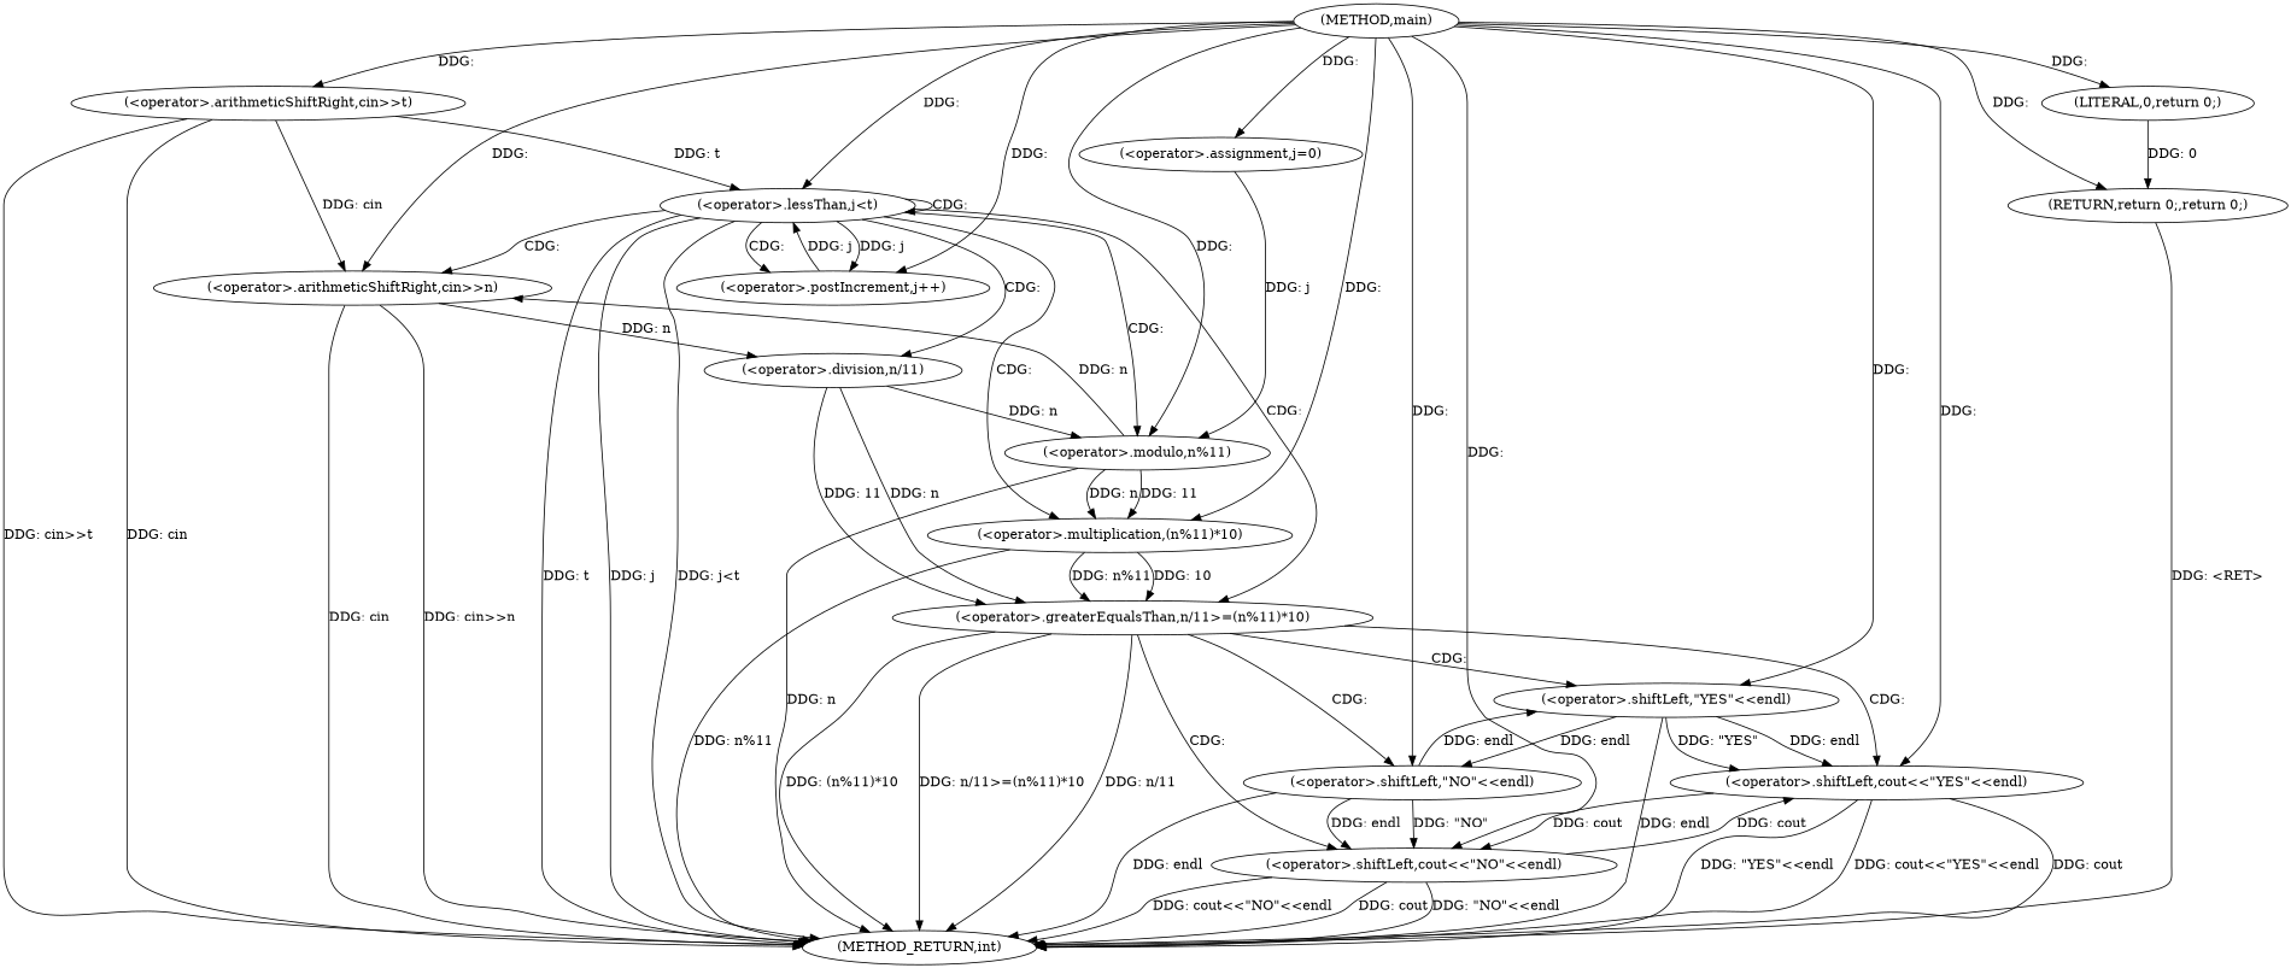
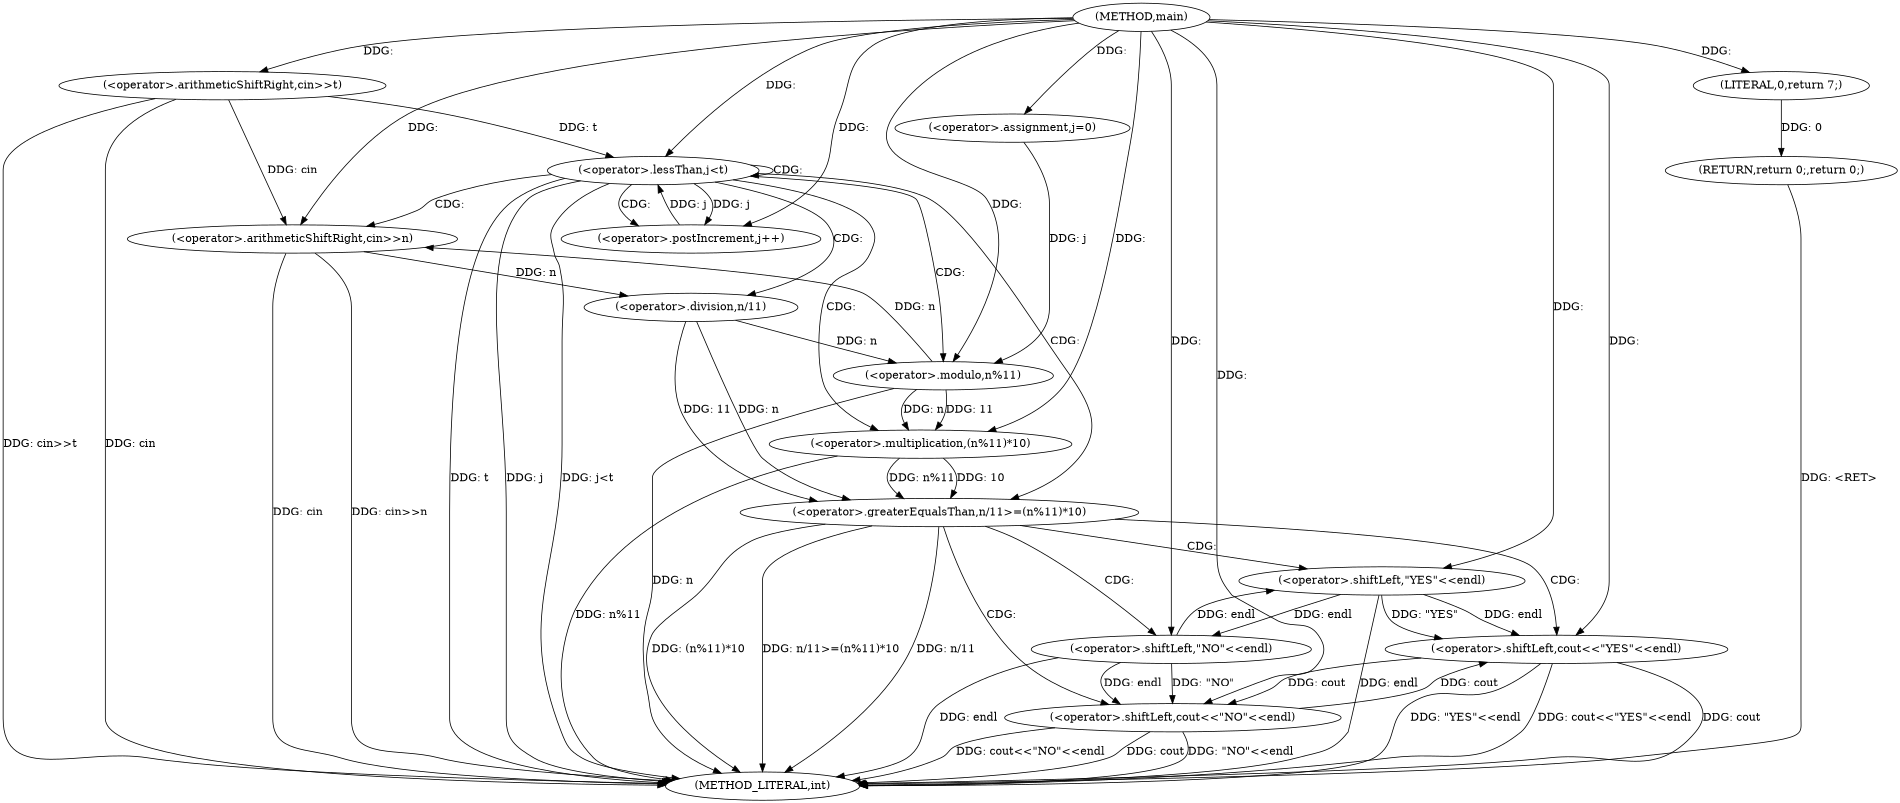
  digraph {
    n1 [label="(METHOD,main)"]
    n2 [label="(<operator>.arithmeticShiftRight,cin>>t)"]
    n3 [label="(RETURN,return 0;,return 0;)"]
    n4 [label="(<operator>.assignment,j=0)"]
    n5 [label="(<operator>.lessThan,j<t)"]
    n6 [label="(<operator>.postIncrement,j++)"]
-   n7 [label="(LITERAL,0,return 0;)"]
+   n7 [label="(LITERAL,0,return 7;)"]
    n8 [label="(<operator>.arithmeticShiftRight,cin>>n)"]
    n9 [label="(<operator>.shiftLeft,cout<<\"YES\"<<endl)"]
    n10 [label="(<operator>.shiftLeft,cout<<\"NO\"<<endl)"]
    n11 [label="(<operator>.multiplication,(n%11)*10)"]
    n12 [label="(<operator>.shiftLeft,\"YES\"<<endl)"]
    n13 [label="(<operator>.modulo,n%11)"]
    n14 [label="(<operator>.shiftLeft,\"NO\"<<endl)"]
-   n15 [label="(METHOD_RETURN,int)"]
+   n15 [label="(METHOD_LITERAL,int)"]
    n16 [label="(<operator>.division,n/11)"]
    n17 [label="(<operator>.greaterEqualsThan,n/11>=(n%11)*10)"]
    n1 -> n2 [label="DDG: "]
-   n1 -> n3 [label="DDG: "]
    n1 -> n4 [label="DDG: "]
    n1 -> n5 [label="DDG: "]
    n1 -> n6 [label="DDG: "]
    n1 -> n7 [label="DDG: "]
    n1 -> n8 [label="DDG: "]
    n1 -> n9 [label="DDG: "]
    n1 -> n10 [label="DDG: "]
    n1 -> n11 [label="DDG: "]
    n1 -> n12 [label="DDG: "]
    n1 -> n13 [label="DDG: "]
    n1 -> n14 [label="DDG: "]
    n2 -> n5 [label="DDG: t"]
    n2 -> n8 [label="DDG: cin"]
    n2 -> n15 [label="DDG: cin"]
    n2 -> n15 [label="DDG: cin>>t"]
    n3 -> n15 [label="DDG: <RET>"]
    n4 -> n13 [label="DDG: j"]
    n5 -> n5 [label="CDG: "]
    n5 -> n6 [label="DDG: j"]
    n5 -> n6 [label="CDG: "]
    n5 -> n8 [label="CDG: "]
    n5 -> n11 [label="CDG: "]
    n5 -> n13 [label="CDG: "]
    n5 -> n15 [label="DDG: j"]
    n5 -> n15 [label="DDG: t"]
    n5 -> n15 [label="DDG: j<t"]
    n5 -> n16 [label="CDG: "]
    n5 -> n17 [label="CDG: "]
    n6 -> n5 [label="DDG: j"]
    n7 -> n3 [label="DDG: 0"]
    n8 -> n15 [label="DDG: cin"]
    n8 -> n15 [label="DDG: cin>>n"]
    n8 -> n16 [label="DDG: n"]
    n9 -> n10 [label="DDG: cout"]
    n9 -> n15 [label="DDG: cout"]
    n9 -> n15 [label="DDG: \"YES\"<<endl"]
    n9 -> n15 [label="DDG: cout<<\"YES\"<<endl"]
    n10 -> n9 [label="DDG: cout"]
    n10 -> n15 [label="DDG: cout"]
    n10 -> n15 [label="DDG: \"NO\"<<endl"]
    n10 -> n15 [label="DDG: cout<<\"NO\"<<endl"]
    n11 -> n15 [label="DDG: n%11"]
    n11 -> n17 [label="DDG: n%11"]
    n11 -> n17 [label="DDG: 10"]
    n12 -> n9 [label="DDG: endl"]
    n12 -> n9 [label="DDG: \"YES\""]
    n12 -> n14 [label="DDG: endl"]
    n12 -> n15 [label="DDG: endl"]
    n13 -> n8 [label="DDG: n"]
    n13 -> n11 [label="DDG: n"]
    n13 -> n11 [label="DDG: 11"]
    n13 -> n15 [label="DDG: n"]
    n14 -> n10 [label="DDG: endl"]
    n14 -> n10 [label="DDG: \"NO\""]
    n14 -> n12 [label="DDG: endl"]
    n14 -> n15 [label="DDG: endl"]
    n16 -> n13 [label="DDG: n"]
    n16 -> n17 [label="DDG: n"]
    n16 -> n17 [label="DDG: 11"]
    n17 -> n9 [label="CDG: "]
    n17 -> n10 [label="CDG: "]
    n17 -> n12 [label="CDG: "]
    n17 -> n14 [label="CDG: "]
    n17 -> n15 [label="DDG: n/11"]
    n17 -> n15 [label="DDG: (n%11)*10"]
    n17 -> n15 [label="DDG: n/11>=(n%11)*10"]
  }
